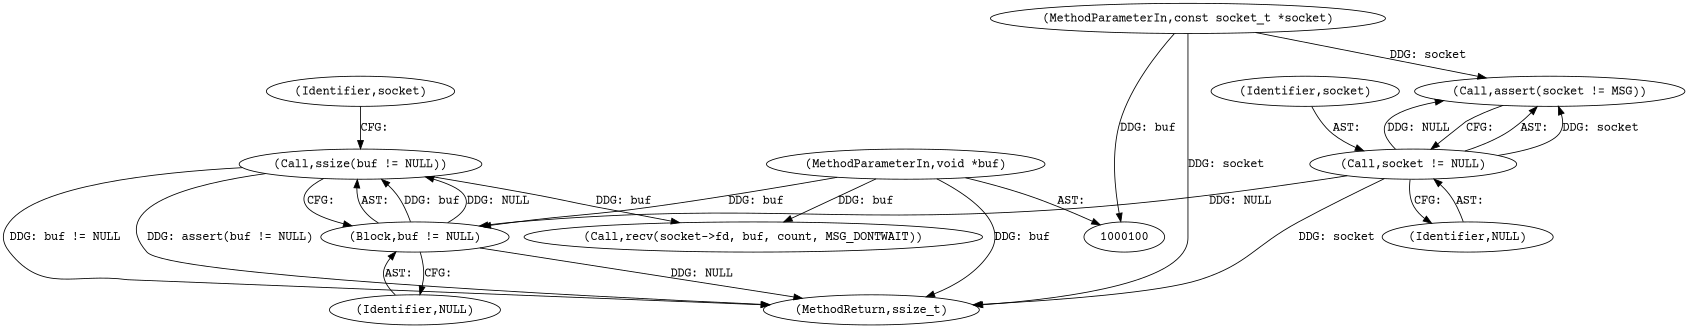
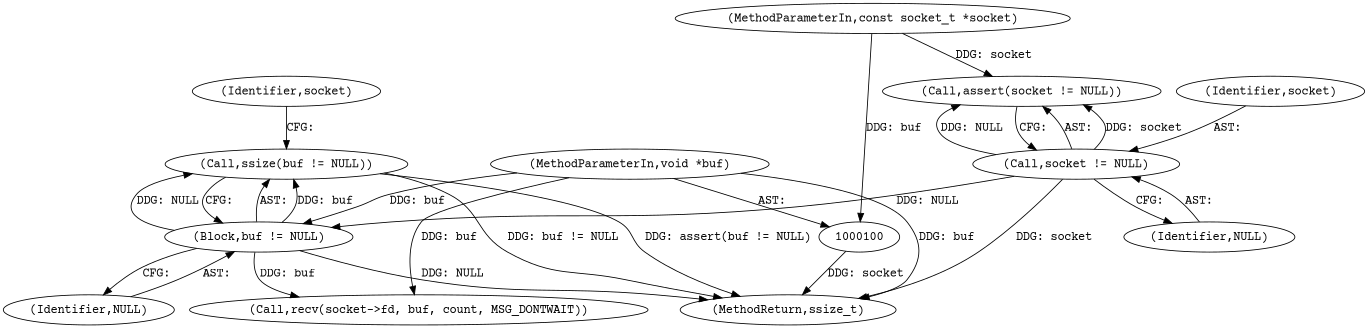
  digraph {
    fontname="Courier Prime"
    node [fontname="Courier Prime"]
    edge [fontname="Courier Prime"]
    n1 [label="(Call,ssize(buf != NULL))"]
    n2 [label="(Block,buf != NULL)"]
    n3 [label="(MethodReturn,ssize_t)"]
    n4 [label="(Call,recv(socket->fd, buf, count, MSG_DONTWAIT))"]
    n5 [label="(Identifier,NULL)"]
    n6 [label="(MethodParameterIn,void *buf)"]
    1000100
    n8 [label="(Call,socket != NULL)"]
-   n9 [label="(Call,assert(socket != MSG))"]
+   n9 [label="(Call,assert(socket != NULL))"]
    n10 [label="(Identifier,NULL)"]
    n11 [label="(MethodParameterIn,const socket_t *socket)"]
    n12 [label="(Identifier,socket)"]
    n13 [label="(Identifier,socket)"]
    n1 -> n2 [label="CFG: "]
    n1 -> n3 [label="DDG: buf != NULL"]
    n1 -> n3 [label="DDG: assert(buf != NULL)"]
    n2 -> n1 [label="AST: "]
    n2 -> n1 [label="DDG: buf"]
    n2 -> n1 [label="DDG: NULL"]
    n2 -> n3 [label="DDG: NULL"]
-   n1 -> n4 [label="DDG: buf"]
+   n2 -> n4 [label="DDG: buf"]
    n2 -> n5 [label="CFG: "]
    n5 -> n2 [label="AST: "]
    n6 -> n2 [label="DDG: buf"]
    n6 -> n3 [label="DDG: buf"]
    n6 -> n4 [label="DDG: buf"]
    n6 -> 1000100 [label="AST: "]
    n8 -> n2 [label="DDG: NULL"]
    n8 -> n3 [label="DDG: socket"]
    n8 -> n9 [label="AST: "]
    n8 -> n9 [label="DDG: socket"]
    n8 -> n9 [label="DDG: NULL"]
    n8 -> n10 [label="CFG: "]
    n9 -> n8 [label="CFG: "]
    n10 -> n8 [label="AST: "]
-   n11 -> n3 [label="DDG: socket"]
+   1000100 -> n3 [label="DDG: socket"]
    n11 -> 1000100 [label="DDG: buf"]
    n11 -> n9 [label="DDG: socket"]
    n12 -> n8 [label="AST: "]
    n13 -> n1 [label="CFG: "]
  }
